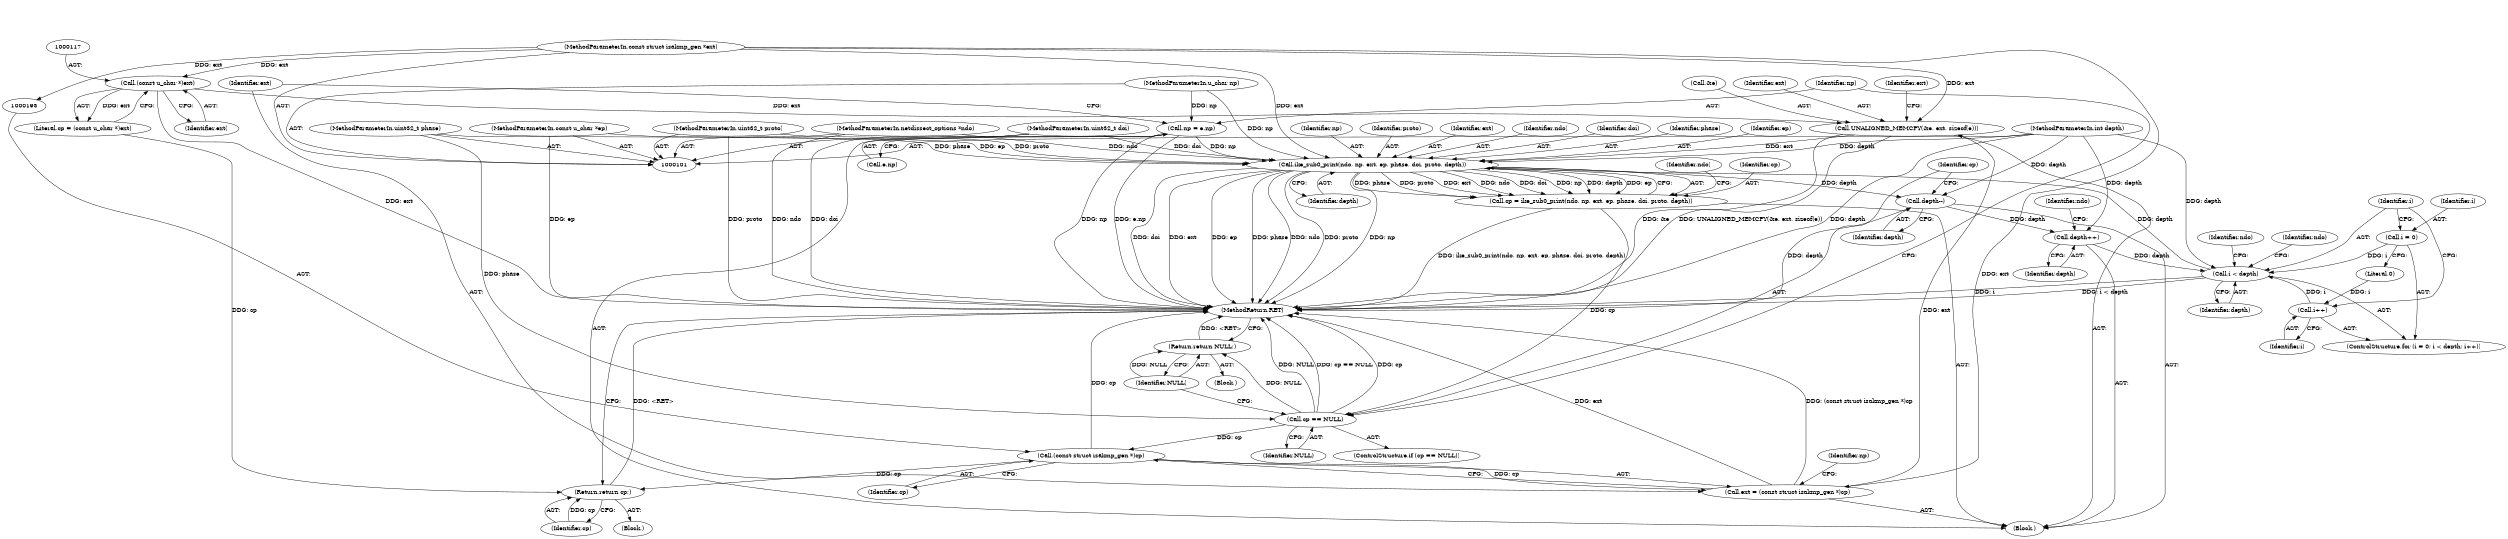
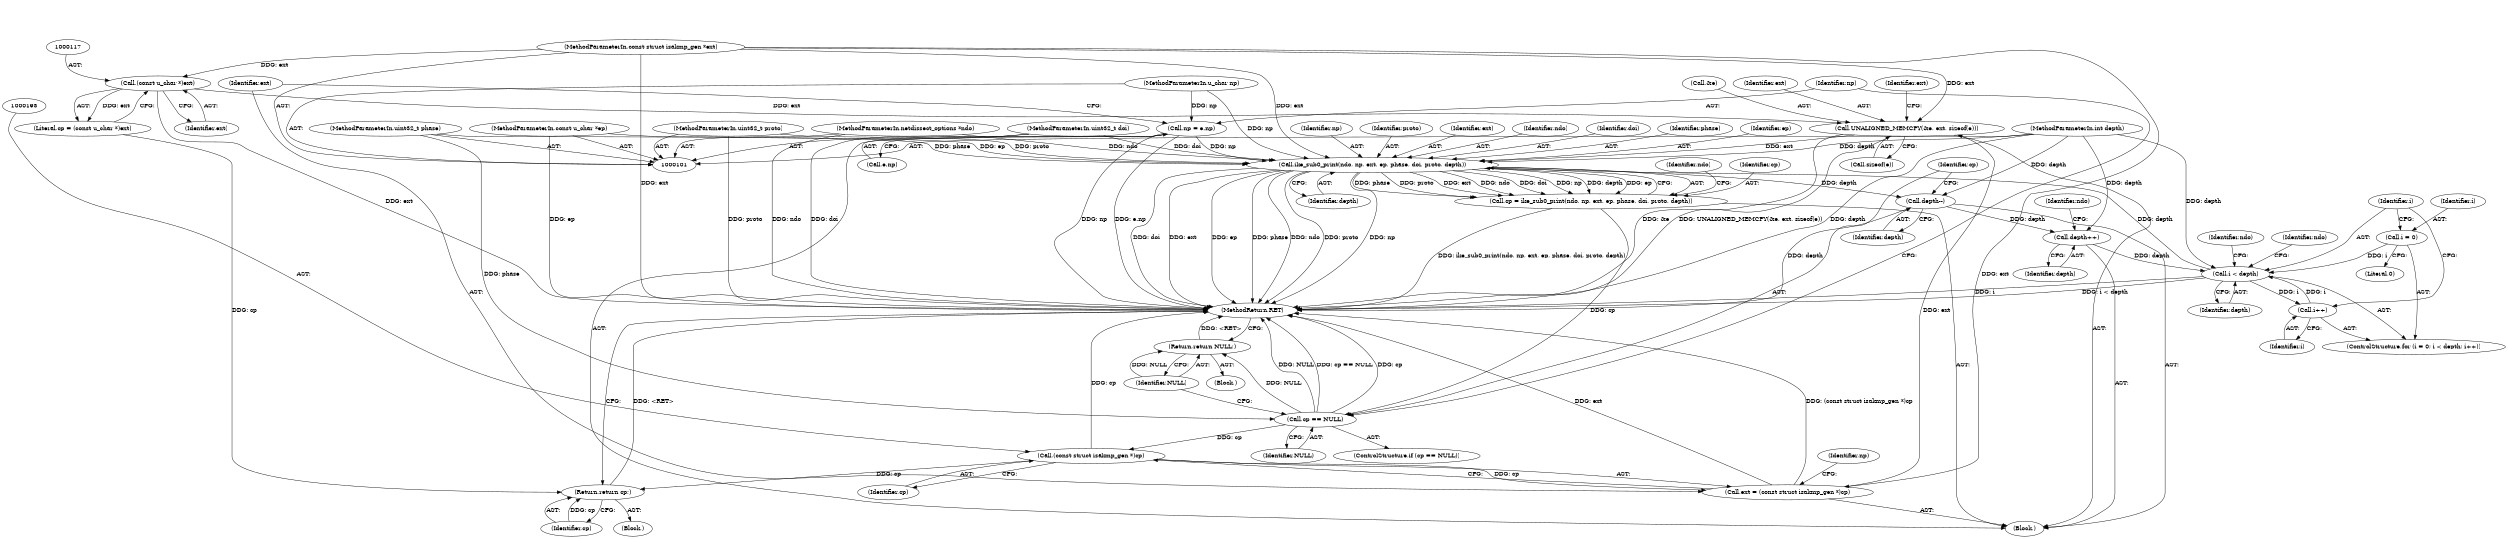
  digraph {
    n1 [label="(Call,UNALIGNED_MEMCPY(&e, ext, sizeof(e)))"]
    n2 [label="(Call,ike_sub0_print(ndo, np, ext, ep, phase, doi, proto, depth))"]
    n3 [label="(Block,)"]
+   n4 [label="(Call,sizeof(e))"]
    n5 [label="(MethodReturn,RET)"]
    n6 [label="(Call,cp = ike_sub0_print(ndo, np, ext, ep, phase, doi, proto, depth))"]
    n7 [label="(Call,depth--)"]
    n8 [label="(Identifier,depth)"]
    n9 [label="(Return,return cp;)"]
    n10 [label="(Return,return NULL;)"]
    n11 [label="(Call,ext = (const struct isakmp_gen *)cp)"]
    n12 [label="(Call,(const struct isakmp_gen *)cp)"]
    n13 [label="(Identifier,cp)"]
    n14 [label="(Block,)"]
    n15 [label="(Identifier,cp)"]
    n16 [label="(Call,cp == NULL)"]
    n17 [label="(Identifier,NULL)"]
    n18 [label="(ControlStructure,if (cp == NULL))"]
    n19 [label="(Block,)"]
    n20 [label="(Identifier,NULL)"]
    n21 [label="(Call,depth++)"]
    n22 [label="(Identifier,depth)"]
    n23 [label="(MethodParameterIn,netdissect_options *ndo)"]
    1000101
    n25 [label="(Call,np = e.np)"]
    n26 [label="(Call,e.np)"]
    n27 [label="(MethodParameterIn,u_char np)"]
    n28 [label="(Call,(const u_char *)ext)"]
    n29 [label="(Literal,cp = (const u_char *)ext)"]
    n30 [label="(Identifier,ext)"]
    n31 [label="(MethodParameterIn,const struct isakmp_gen *ext)"]
    n32 [label="(MethodParameterIn,const u_char *ep)"]
    n33 [label="(MethodParameterIn,uint32_t phase)"]
    n34 [label="(MethodParameterIn,uint32_t doi)"]
    n35 [label="(MethodParameterIn,uint32_t proto)"]
    n36 [label="(Call,i < depth)"]
    n37 [label="(Call,i++)"]
    n38 [label="(ControlStructure,for (i = 0; i < depth; i++))"]
    n39 [label="(Identifier,depth)"]
    n40 [label="(Identifier,i)"]
    n41 [label="(Call,i = 0)"]
    n42 [label="(Literal,0)"]
    n43 [label="(Identifier,depth)"]
    n44 [label="(MethodParameterIn,int depth)"]
    n45 [label="(Call,&e)"]
    n46 [label="(Identifier,ep)"]
    n47 [label="(Identifier,np)"]
    n48 [label="(Identifier,ndo)"]
    n49 [label="(Identifier,ndo)"]
    n50 [label="(Identifier,cp)"]
    n51 [label="(Identifier,proto)"]
    n52 [label="(Identifier,ext)"]
    n53 [label="(Identifier,i)"]
    n54 [label="(Identifier,ext)"]
    n55 [label="(Identifier,i)"]
    n56 [label="(Identifier,ndo)"]
    n57 [label="(Identifier,ndo)"]
    n58 [label="(Identifier,np)"]
    n59 [label="(Identifier,ext)"]
    n60 [label="(Identifier,doi)"]
    n61 [label="(Identifier,np)"]
    n62 [label="(Identifier,ext)"]
    n63 [label="(Identifier,phase)"]
    n64 [label="(Identifier,cp)"]
    n65 [label="(Identifier,ndo)"]
    1000193
    1000117
    n1 -> n2 [label="DDG: ext"]
    n1 -> n3 [label="AST: "]
+   n1 -> n4 [label="CFG: "]
    n1 -> n5 [label="DDG: &e"]
    n1 -> n5 [label="DDG: UNALIGNED_MEMCPY(&e, ext, sizeof(e))"]
    n2 -> n5 [label="DDG: phase"]
    n2 -> n5 [label="DDG: ndo"]
    n2 -> n5 [label="DDG: doi"]
    n2 -> n5 [label="DDG: ext"]
    n2 -> n5 [label="DDG: ep"]
    n2 -> n5 [label="DDG: proto"]
    n2 -> n5 [label="DDG: np"]
    n2 -> n6 [label="AST: "]
    n2 -> n6 [label="DDG: phase"]
    n2 -> n6 [label="DDG: proto"]
    n2 -> n6 [label="DDG: ext"]
    n2 -> n6 [label="DDG: ndo"]
    n2 -> n6 [label="DDG: doi"]
    n2 -> n6 [label="DDG: np"]
    n2 -> n6 [label="DDG: depth"]
    n2 -> n6 [label="DDG: ep"]
    n2 -> n7 [label="DDG: depth"]
    n2 -> n8 [label="CFG: "]
+   n4 -> n1 [label="AST: "]
    n5 -> n9 [label="CFG: "]
    n5 -> n10 [label="CFG: "]
    n6 -> n2 [label="CFG: "]
    n6 -> n3 [label="AST: "]
    n6 -> n5 [label="DDG: ike_sub0_print(ndo, np, ext, ep, phase, doi, proto, depth)"]
    n6 -> n16 [label="DDG: cp"]
    n7 -> n3 [label="AST: "]
    n7 -> n5 [label="DDG: depth"]
    n7 -> n21 [label="DDG: depth"]
    n7 -> n22 [label="CFG: "]
    n8 -> n2 [label="AST: "]
    n9 -> n5 [label="DDG: <RET>"]
    n9 -> n14 [label="AST: "]
    n9 -> n15 [label="CFG: "]
    n10 -> n5 [label="DDG: <RET>"]
    n10 -> n19 [label="AST: "]
    n10 -> n20 [label="CFG: "]
    n11 -> n1 [label="DDG: ext"]
    n11 -> n3 [label="AST: "]
    n11 -> n5 [label="DDG: ext"]
    n11 -> n5 [label="DDG: (const struct isakmp_gen *)cp"]
    n11 -> n12 [label="CFG: "]
    n12 -> n5 [label="DDG: cp"]
    n12 -> n9 [label="DDG: cp"]
    n12 -> n11 [label="AST: "]
    n12 -> n11 [label="DDG: cp"]
    n12 -> n13 [label="CFG: "]
    n13 -> n12 [label="AST: "]
    n15 -> n9 [label="AST: "]
    n15 -> n9 [label="DDG: cp"]
    n16 -> n5 [label="DDG: NULL"]
    n16 -> n5 [label="DDG: cp == NULL"]
    n16 -> n5 [label="DDG: cp"]
    n16 -> n10 [label="DDG: NULL"]
    n16 -> n12 [label="DDG: cp"]
    n16 -> n17 [label="CFG: "]
    n16 -> n18 [label="AST: "]
    n17 -> n16 [label="AST: "]
    n20 -> n10 [label="AST: "]
    n20 -> n10 [label="DDG: NULL"]
    n20 -> n16 [label="CFG: "]
    n21 -> n3 [label="AST: "]
    n21 -> n36 [label="DDG: depth"]
    n21 -> n43 [label="CFG: "]
    n22 -> n7 [label="AST: "]
    n23 -> n2 [label="DDG: ndo"]
    n23 -> n5 [label="DDG: ndo"]
    n23 -> 1000101 [label="AST: "]
    n25 -> n2 [label="DDG: np"]
    n25 -> n3 [label="AST: "]
    n25 -> n5 [label="DDG: np"]
    n25 -> n5 [label="DDG: e.np"]
    n25 -> n26 [label="CFG: "]
    n26 -> n25 [label="AST: "]
    n27 -> n2 [label="DDG: np"]
    n27 -> 1000101 [label="AST: "]
    n27 -> n25 [label="DDG: np"]
    n28 -> n1 [label="DDG: ext"]
    n28 -> n5 [label="DDG: ext"]
    n28 -> n29 [label="AST: "]
    n28 -> n29 [label="DDG: ext"]
    n28 -> n30 [label="CFG: "]
    n29 -> n9 [label="DDG: cp"]
    n29 -> n28 [label="CFG: "]
    n30 -> n28 [label="AST: "]
    n31 -> n1 [label="DDG: ext"]
    n31 -> n2 [label="DDG: ext"]
-   n31 -> 1000193 [label="DDG: ext"]
+   n31 -> n5 [label="DDG: ext"]
    n31 -> n11 [label="DDG: ext"]
    n31 -> 1000101 [label="AST: "]
    n31 -> n28 [label="DDG: ext"]
    n32 -> n2 [label="DDG: ep"]
    n32 -> n5 [label="DDG: ep"]
    n32 -> 1000101 [label="AST: "]
    n33 -> n2 [label="DDG: phase"]
    n33 -> n16 [label="DDG: phase"]
    n33 -> 1000101 [label="AST: "]
    n34 -> n2 [label="DDG: doi"]
    n34 -> n5 [label="DDG: doi"]
    n34 -> 1000101 [label="AST: "]
    n35 -> n2 [label="DDG: proto"]
    n35 -> n5 [label="DDG: proto"]
    n35 -> 1000101 [label="AST: "]
    n36 -> n2 [label="DDG: depth"]
    n36 -> n5 [label="DDG: i"]
    n36 -> n5 [label="DDG: i < depth"]
-   n42 -> n37 [label="DDG: i"]
+   n36 -> n37 [label="DDG: i"]
    n36 -> n38 [label="AST: "]
    n36 -> n39 [label="CFG: "]
    n37 -> n36 [label="DDG: i"]
    n37 -> n38 [label="AST: "]
    n37 -> n40 [label="CFG: "]
    n39 -> n36 [label="AST: "]
    n40 -> n37 [label="AST: "]
    n41 -> n36 [label="DDG: i"]
    n41 -> n38 [label="AST: "]
    n41 -> n42 [label="CFG: "]
    n43 -> n21 [label="AST: "]
    n44 -> n2 [label="DDG: depth"]
    n44 -> n5 [label="DDG: depth"]
    n44 -> n7 [label="DDG: depth"]
    n44 -> n21 [label="DDG: depth"]
    n44 -> 1000101 [label="AST: "]
    n44 -> n36 [label="DDG: depth"]
    n45 -> n1 [label="AST: "]
    n46 -> n2 [label="AST: "]
    n47 -> n2 [label="AST: "]
    n48 -> n6 [label="CFG: "]
    n49 -> n36 [label="CFG: "]
    n50 -> n6 [label="AST: "]
    n51 -> n2 [label="AST: "]
    n52 -> n2 [label="AST: "]
    n53 -> n41 [label="AST: "]
    n54 -> n1 [label="AST: "]
    n55 -> n36 [label="AST: "]
    n55 -> n37 [label="CFG: "]
    n55 -> n41 [label="CFG: "]
    n56 -> n36 [label="CFG: "]
    n57 -> n2 [label="AST: "]
    n58 -> n16 [label="CFG: "]
    n58 -> n25 [label="AST: "]
    n59 -> n11 [label="AST: "]
    n59 -> n25 [label="CFG: "]
    n60 -> n2 [label="AST: "]
    n61 -> n11 [label="CFG: "]
    n62 -> n1 [label="CFG: "]
    n63 -> n2 [label="AST: "]
    n64 -> n7 [label="CFG: "]
    n64 -> n16 [label="AST: "]
    n65 -> n21 [label="CFG: "]
    1000193 -> n12 [label="AST: "]
    1000117 -> n28 [label="AST: "]
  }
